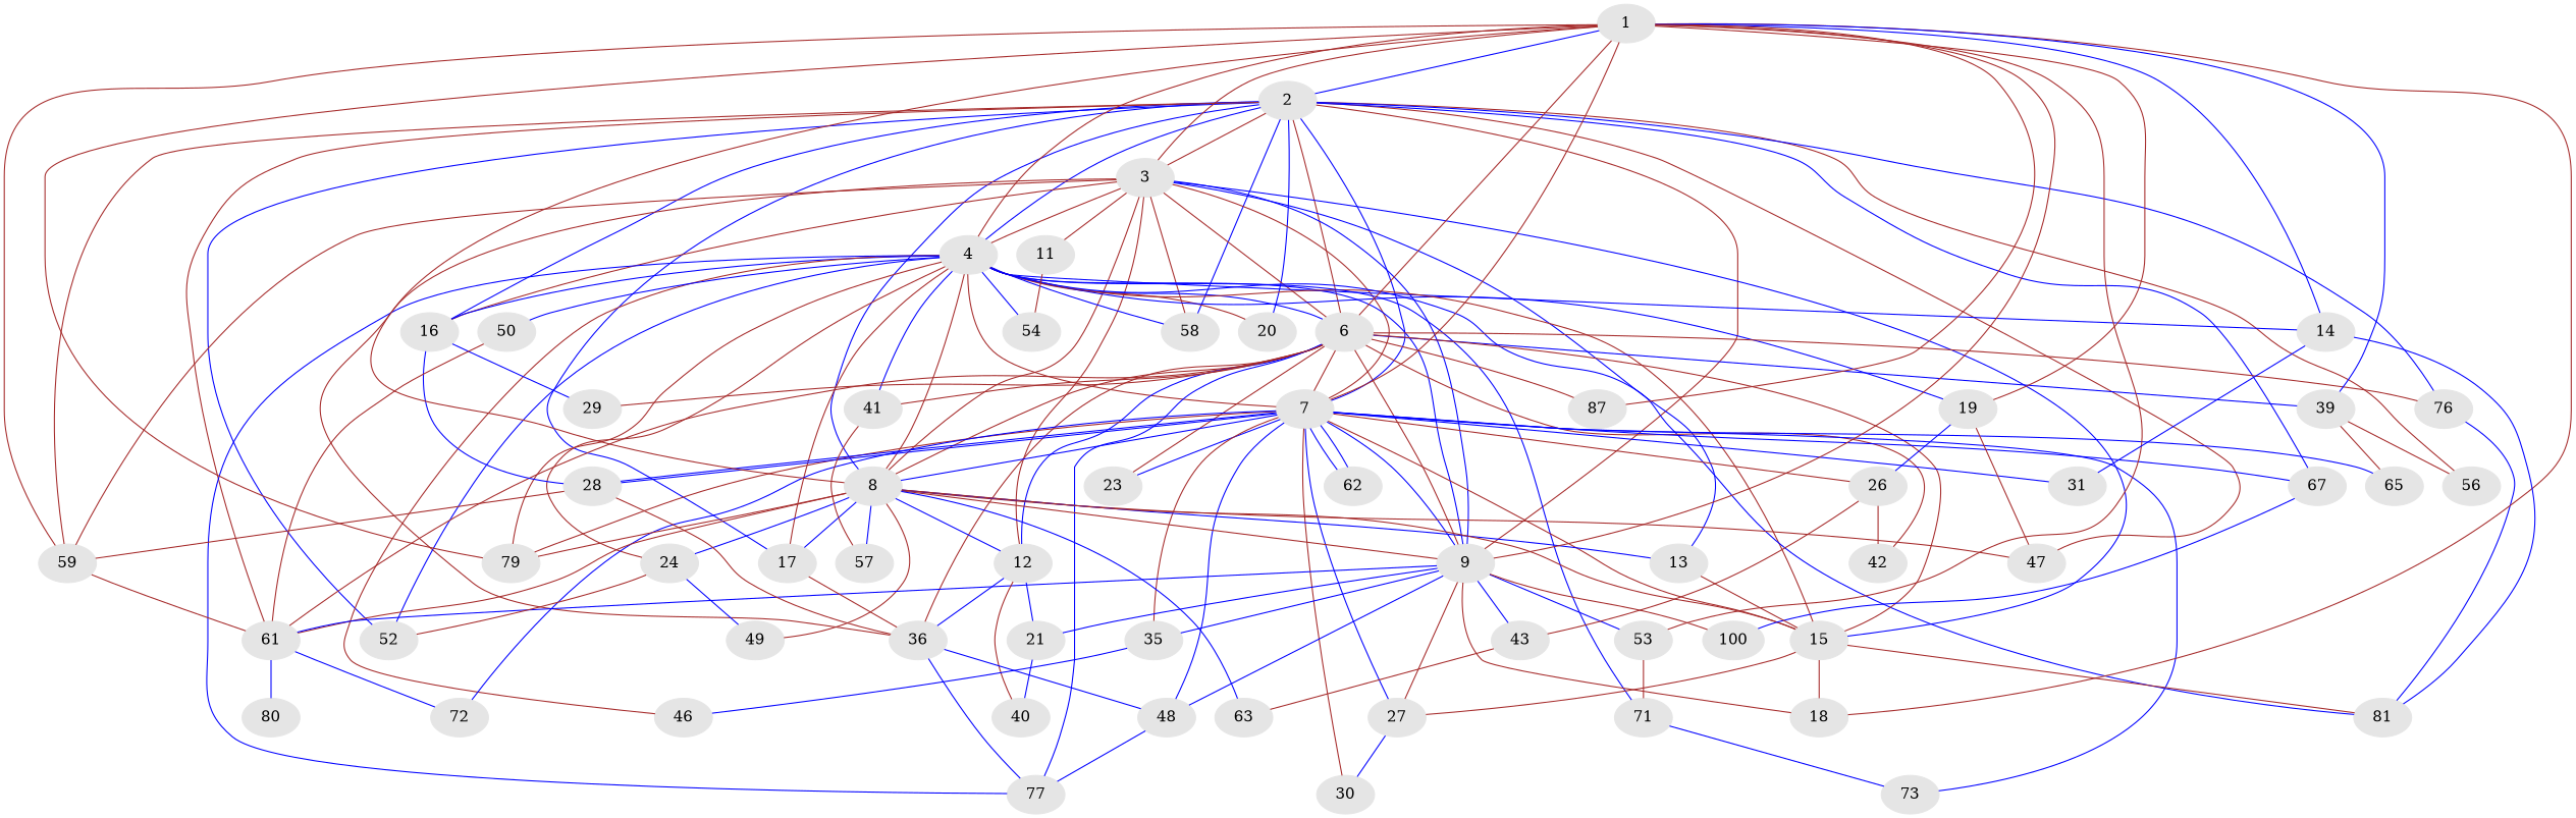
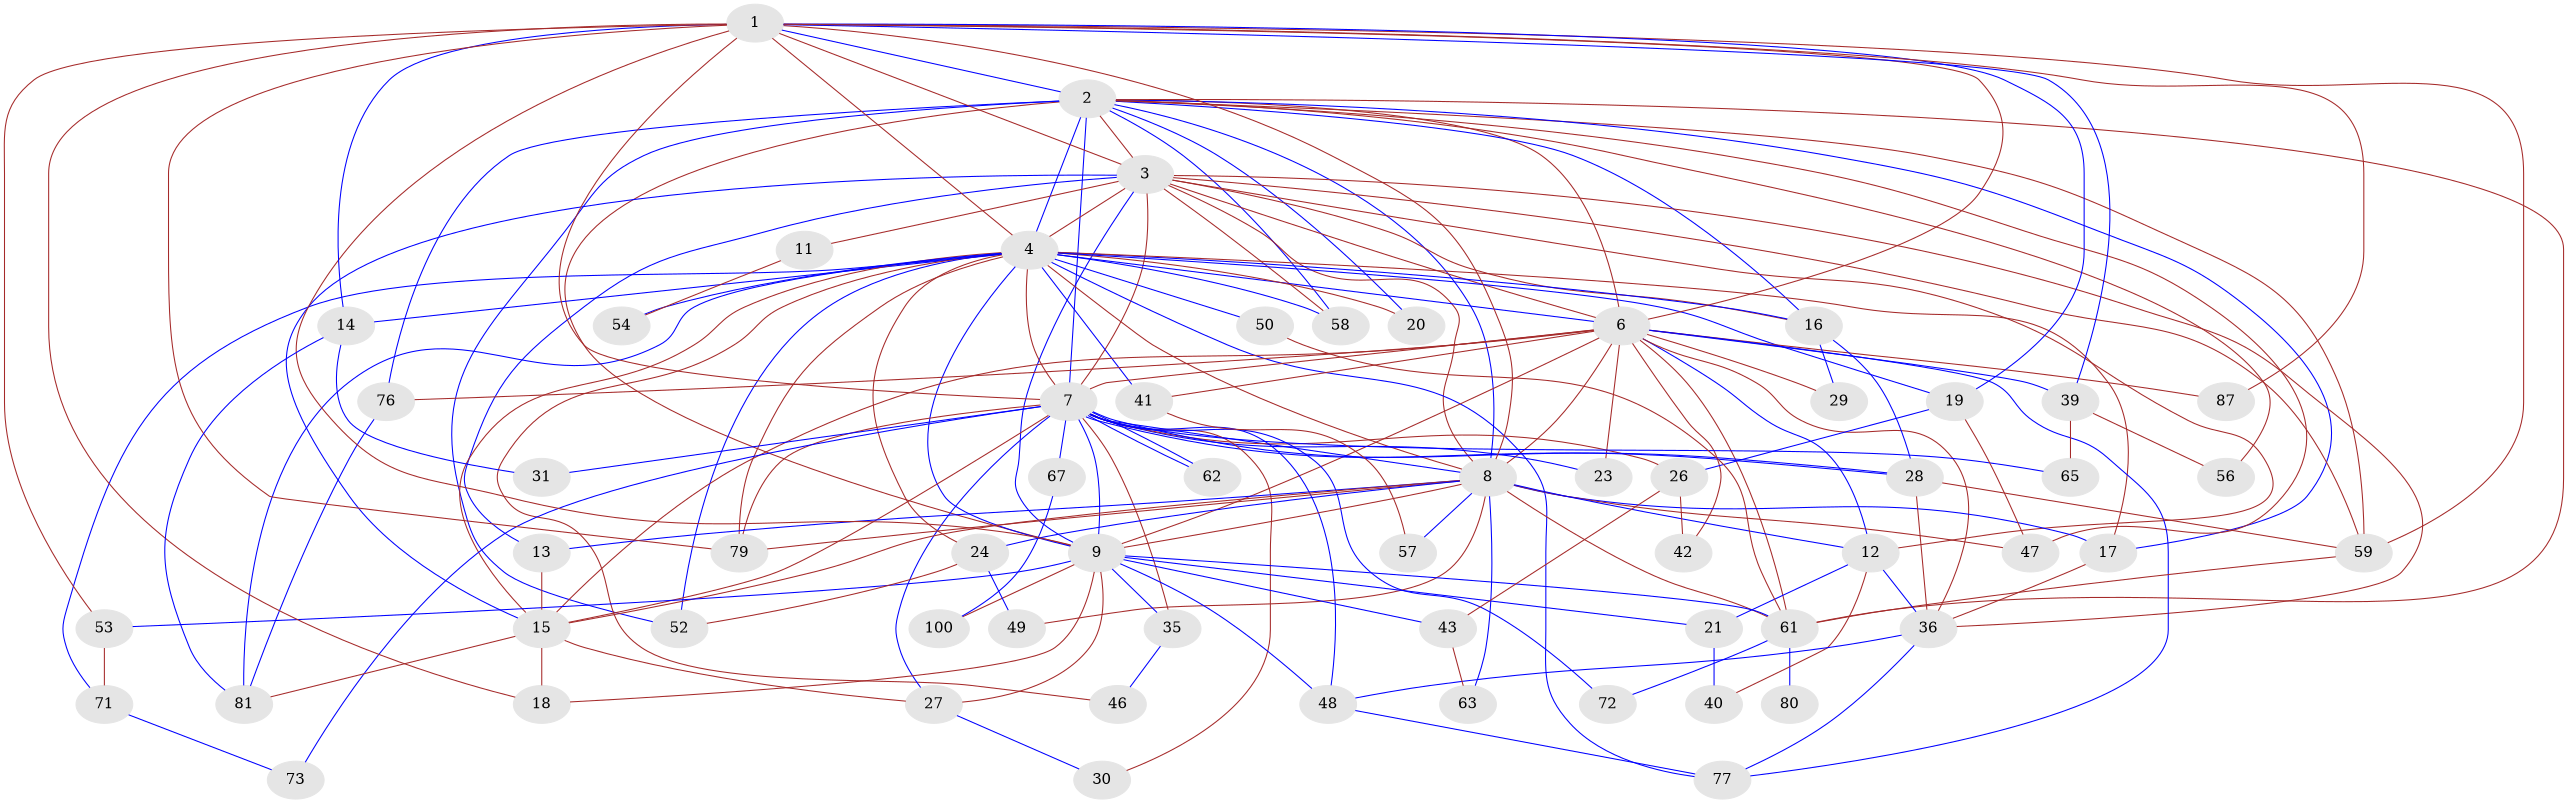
  graph {
    fontname="DejaVu Serif"
    node [color=gray90 fontname="DejaVu Serif" style=filled]
    edge [color=brown fontname="DejaVu Serif"]
    2 [super="+75+66+33"]
    3 [super="+68+74+60"]
    4 [super="+5+51+10"]
    6
    7 [super="+82+22"]
    8 [super="+45"]
    9
    59 [super="+94"]
    16 [super="+101"]
    17
    20
    47
    52 [super="+98"]
    56
    58 [super="+96"]
    61 [super="+84+64+93"]
    67
    76 [super="+90"]
    1
    14 [super="+25"]
    18
    19
    39
    53
    79 [super="+86+103"]
    87
    11
    12
    13
    15 [super="+95+83+70+34+55+44"]
    36 [super="+69+38"]
    24
    41
    46
    50
    54
    71
    77 [super="+85"]
    81
    23
    29
    42
    26
    27
    28 [super="+78"]
    30
    31
    35
    48 [super="+99+88"]
    62
    65
    72
    73
    49
    57
    63
    21
    43
    100
    80
    40
    2 -- 3
    2 -- 4 [color=blue weight=4]
    2 -- 6
    2 -- 7 [color=blue weight=2]
    2 -- 8 [color=blue]
    2 -- 9 [weight=2]
    2 -- 59
    2 -- 16 [color=blue]
    2 -- 17 [color=blue]
    2 -- 20 [color=blue]
    2 -- 47
    2 -- 52 [color=blue]
    2 -- 56
    2 -- 58 [color=blue]
    2 -- 61
-   2 -- 67 [color=blue]
    2 -- 76 [color=blue]
    3 -- 4 [weight=3]
    3 -- 6
    3 -- 7
    3 -- 8
    3 -- 9 [color=blue]
    3 -- 59
    3 -- 16
    3 -- 58
    3 -- 11
    3 -- 12
    3 -- 13 [color=blue]
    3 -- 15 [color=blue]
    3 -- 36
    4 -- 6 [color=blue weight=3]
    4 -- 7 [weight=3]
    4 -- 8 [weight=3]
    4 -- 9 [color=blue weight=3]
    4 -- 16 [color=blue]
    4 -- 17
    4 -- 20
    4 -- 52 [color=blue]
    4 -- 58 [color=blue]
    4 -- 14 [color=blue weight=2]
    4 -- 19 [color=blue]
    4 -- 79
    4 -- 15 [weight=2]
    4 -- 24
    4 -- 41 [color=blue]
    4 -- 46
    4 -- 50 [color=blue]
    4 -- 54 [color=blue]
    4 -- 71 [color=blue]
    4 -- 77 [color=blue]
    4 -- 81 [color=blue]
    6 -- 7
    6 -- 8
    6 -- 9
    6 -- 61
    6 -- 76
    6 -- 39 [color=blue]
    6 -- 87
    6 -- 12 [color=blue]
    6 -- 15
    6 -- 36
    6 -- 41
    6 -- 77 [color=blue]
    6 -- 23
    6 -- 29
    6 -- 42
    7 -- 8 [color=blue weight=2]
    7 -- 9 [color=blue]
    7 -- 67 [color=blue]
    7 -- 79
    7 -- 15
    7 -- 23 [color=blue]
    7 -- 26
    7 -- 27 [color=blue]
    7 -- 28 [color=blue]
    7 -- 28 [color=blue]
    7 -- 30
    7 -- 31 [color=blue]
    7 -- 35
    7 -- 48 [color=blue]
    7 -- 62 [color=blue]
    7 -- 62 [color=blue]
    7 -- 65 [color=blue]
    7 -- 72 [color=blue]
    7 -- 73 [color=blue]
    8 -- 9
    8 -- 17 [color=blue]
    8 -- 47
    8 -- 61
    8 -- 79
    8 -- 12 [color=blue]
    8 -- 13 [color=blue]
    8 -- 15
    8 -- 24 [color=blue]
    8 -- 49
    8 -- 57 [color=blue]
    8 -- 63 [color=blue]
    9 -- 61 [color=blue]
    9 -- 18
    9 -- 53 [color=blue]
    9 -- 27
    9 -- 35 [color=blue]
    9 -- 48 [color=blue weight=2]
    9 -- 21 [color=blue]
    9 -- 43 [color=blue]
    9 -- 100
    59 -- 61
    16 -- 29 [color=blue]
    16 -- 28 [color=blue]
    17 -- 36
    61 -- 72 [color=blue]
    61 -- 80 [color=blue]
    67 -- 100 [color=blue]
    76 -- 81 [color=blue]
    1 -- 2 [color=blue weight=2]
    1 -- 3
    1 -- 4 [weight=3]
    1 -- 6
    1 -- 7
    1 -- 8
    1 -- 9
    1 -- 59
    1 -- 14 [color=blue]
    1 -- 18
-   1 -- 19
+   1 -- 19 [color=blue]
    1 -- 39 [color=blue]
    1 -- 53
    1 -- 79
    1 -- 87
    14 -- 81 [color=blue]
    14 -- 31 [color=blue]
    19 -- 47
    19 -- 26 [color=blue]
    39 -- 56
    39 -- 65
    53 -- 71
    11 -- 54
    12 -- 36 [color=blue]
    12 -- 21 [color=blue]
    12 -- 40
    13 -- 15
    15 -- 18
    15 -- 81
    15 -- 27
    36 -- 77 [color=blue]
    36 -- 48 [color=blue]
    24 -- 52
    24 -- 49 [color=blue]
    41 -- 57
    50 -- 61
    71 -- 73 [color=blue]
    26 -- 42
    26 -- 43
    27 -- 30 [color=blue]
    28 -- 59
    28 -- 36
    35 -- 46 [color=blue]
    48 -- 77 [color=blue]
    21 -- 40 [color=blue]
    43 -- 63
  }
